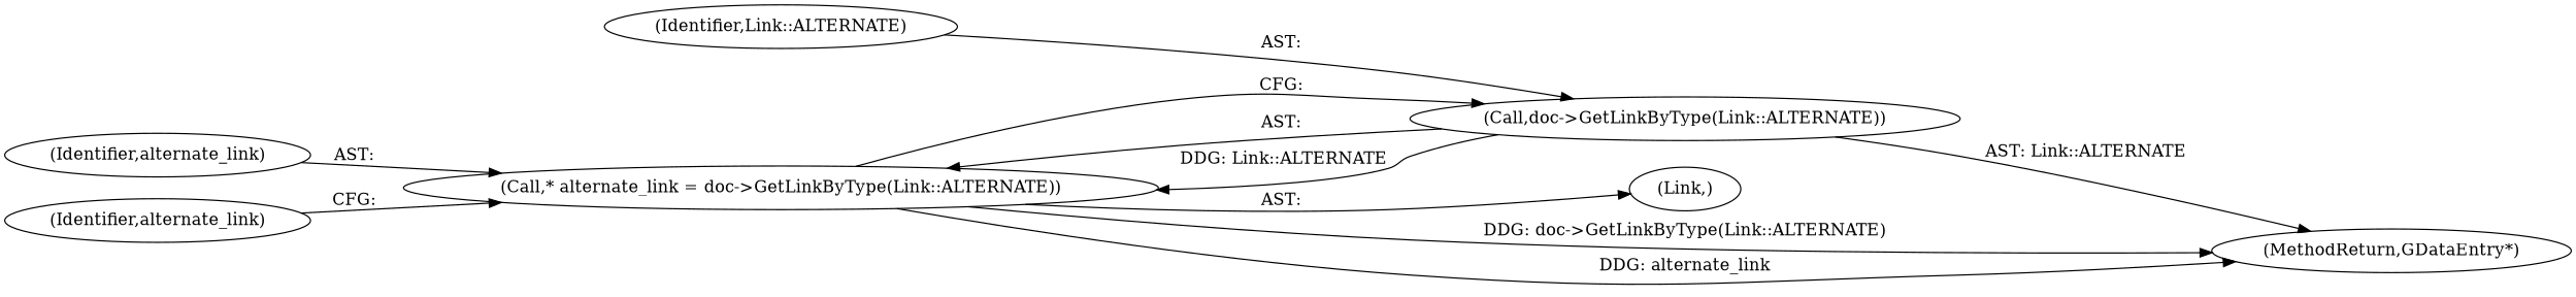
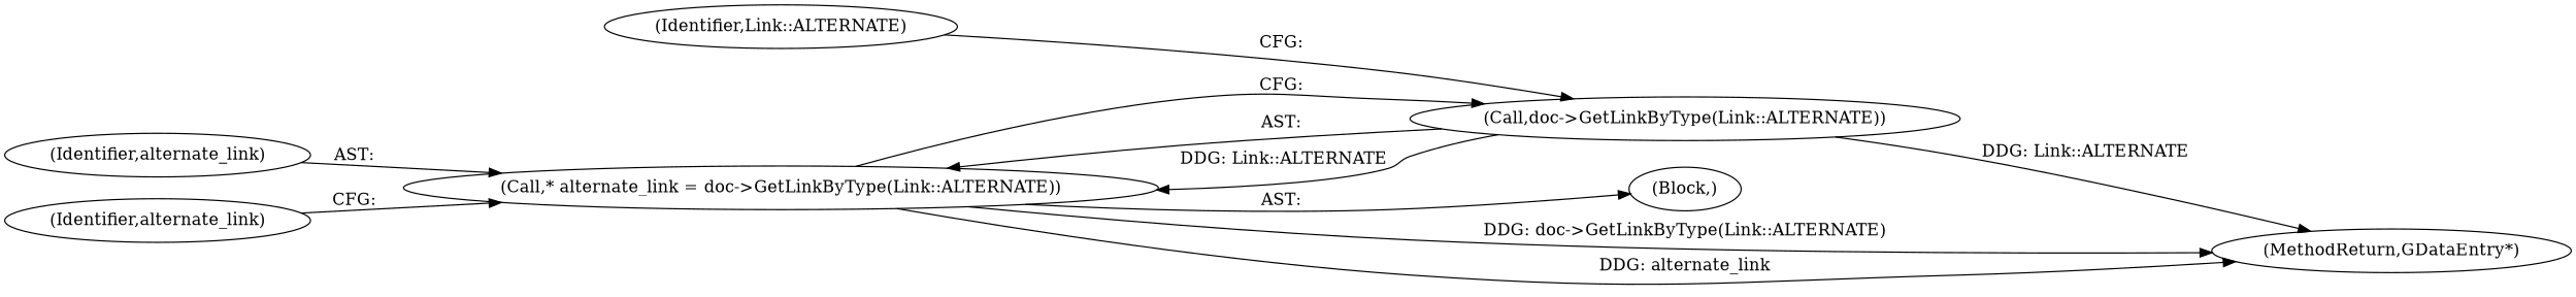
  digraph {
    rankdir=LR
    n1 [label="(Call,* alternate_link = doc->GetLinkByType(Link::ALTERNATE))"]
    n2 [label="(Call,doc->GetLinkByType(Link::ALTERNATE))"]
-   n3 [label="(Link,)"]
+   n3 [label="(Block,)"]
    n4 [label="(MethodReturn,GDataEntry*)"]
    n5 [label="(Identifier,Link::ALTERNATE)"]
    n6 [label="(Identifier,alternate_link)"]
    n7 [label="(Identifier,alternate_link)"]
    n1 -> n2 [label="CFG: "]
    n1 -> n3 [label="AST: "]
    n1 -> n4 [label="DDG: doc->GetLinkByType(Link::ALTERNATE)"]
    n1 -> n4 [label="DDG: alternate_link"]
    n2 -> n1 [label="AST: "]
    n2 -> n1 [label="DDG: Link::ALTERNATE"]
-   n2 -> n4 [label="AST: Link::ALTERNATE"]
-   n5 -> n2 [label="AST: "]
+   n2 -> n4 [label="DDG: Link::ALTERNATE"]
+   n5 -> n2 [label="CFG: "]
    n6 -> n1 [label="AST: "]
    n7 -> n1 [label="CFG: "]
  }
